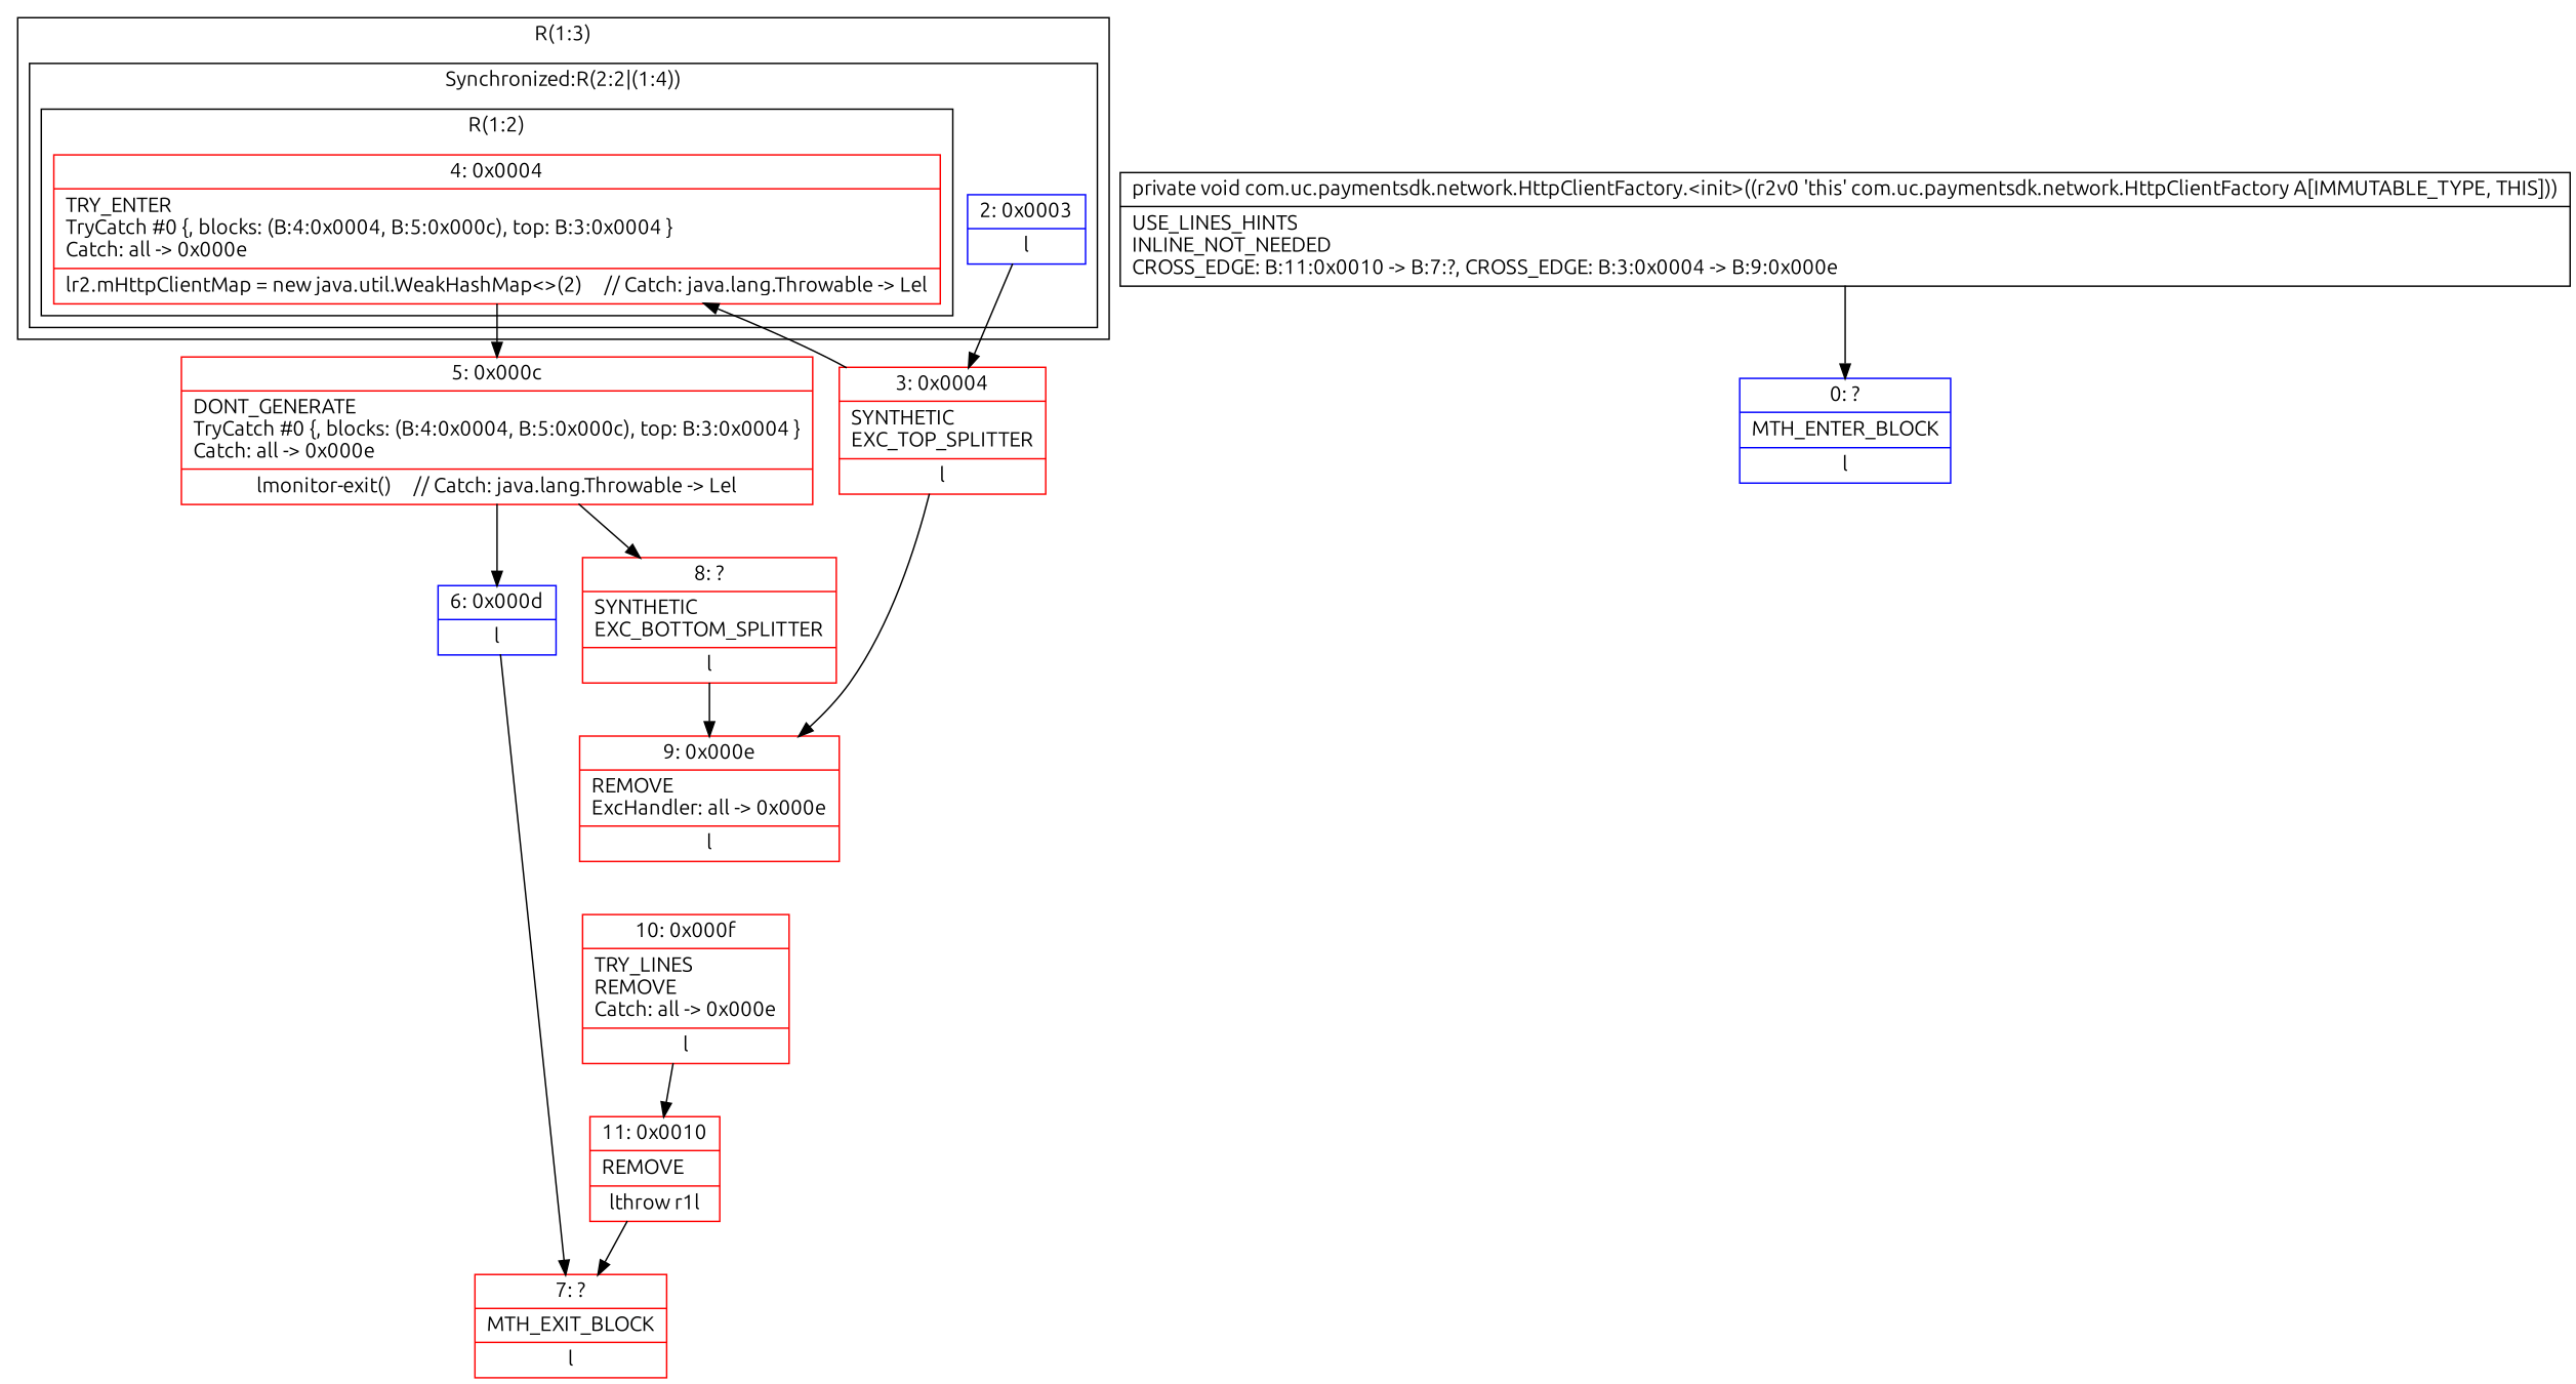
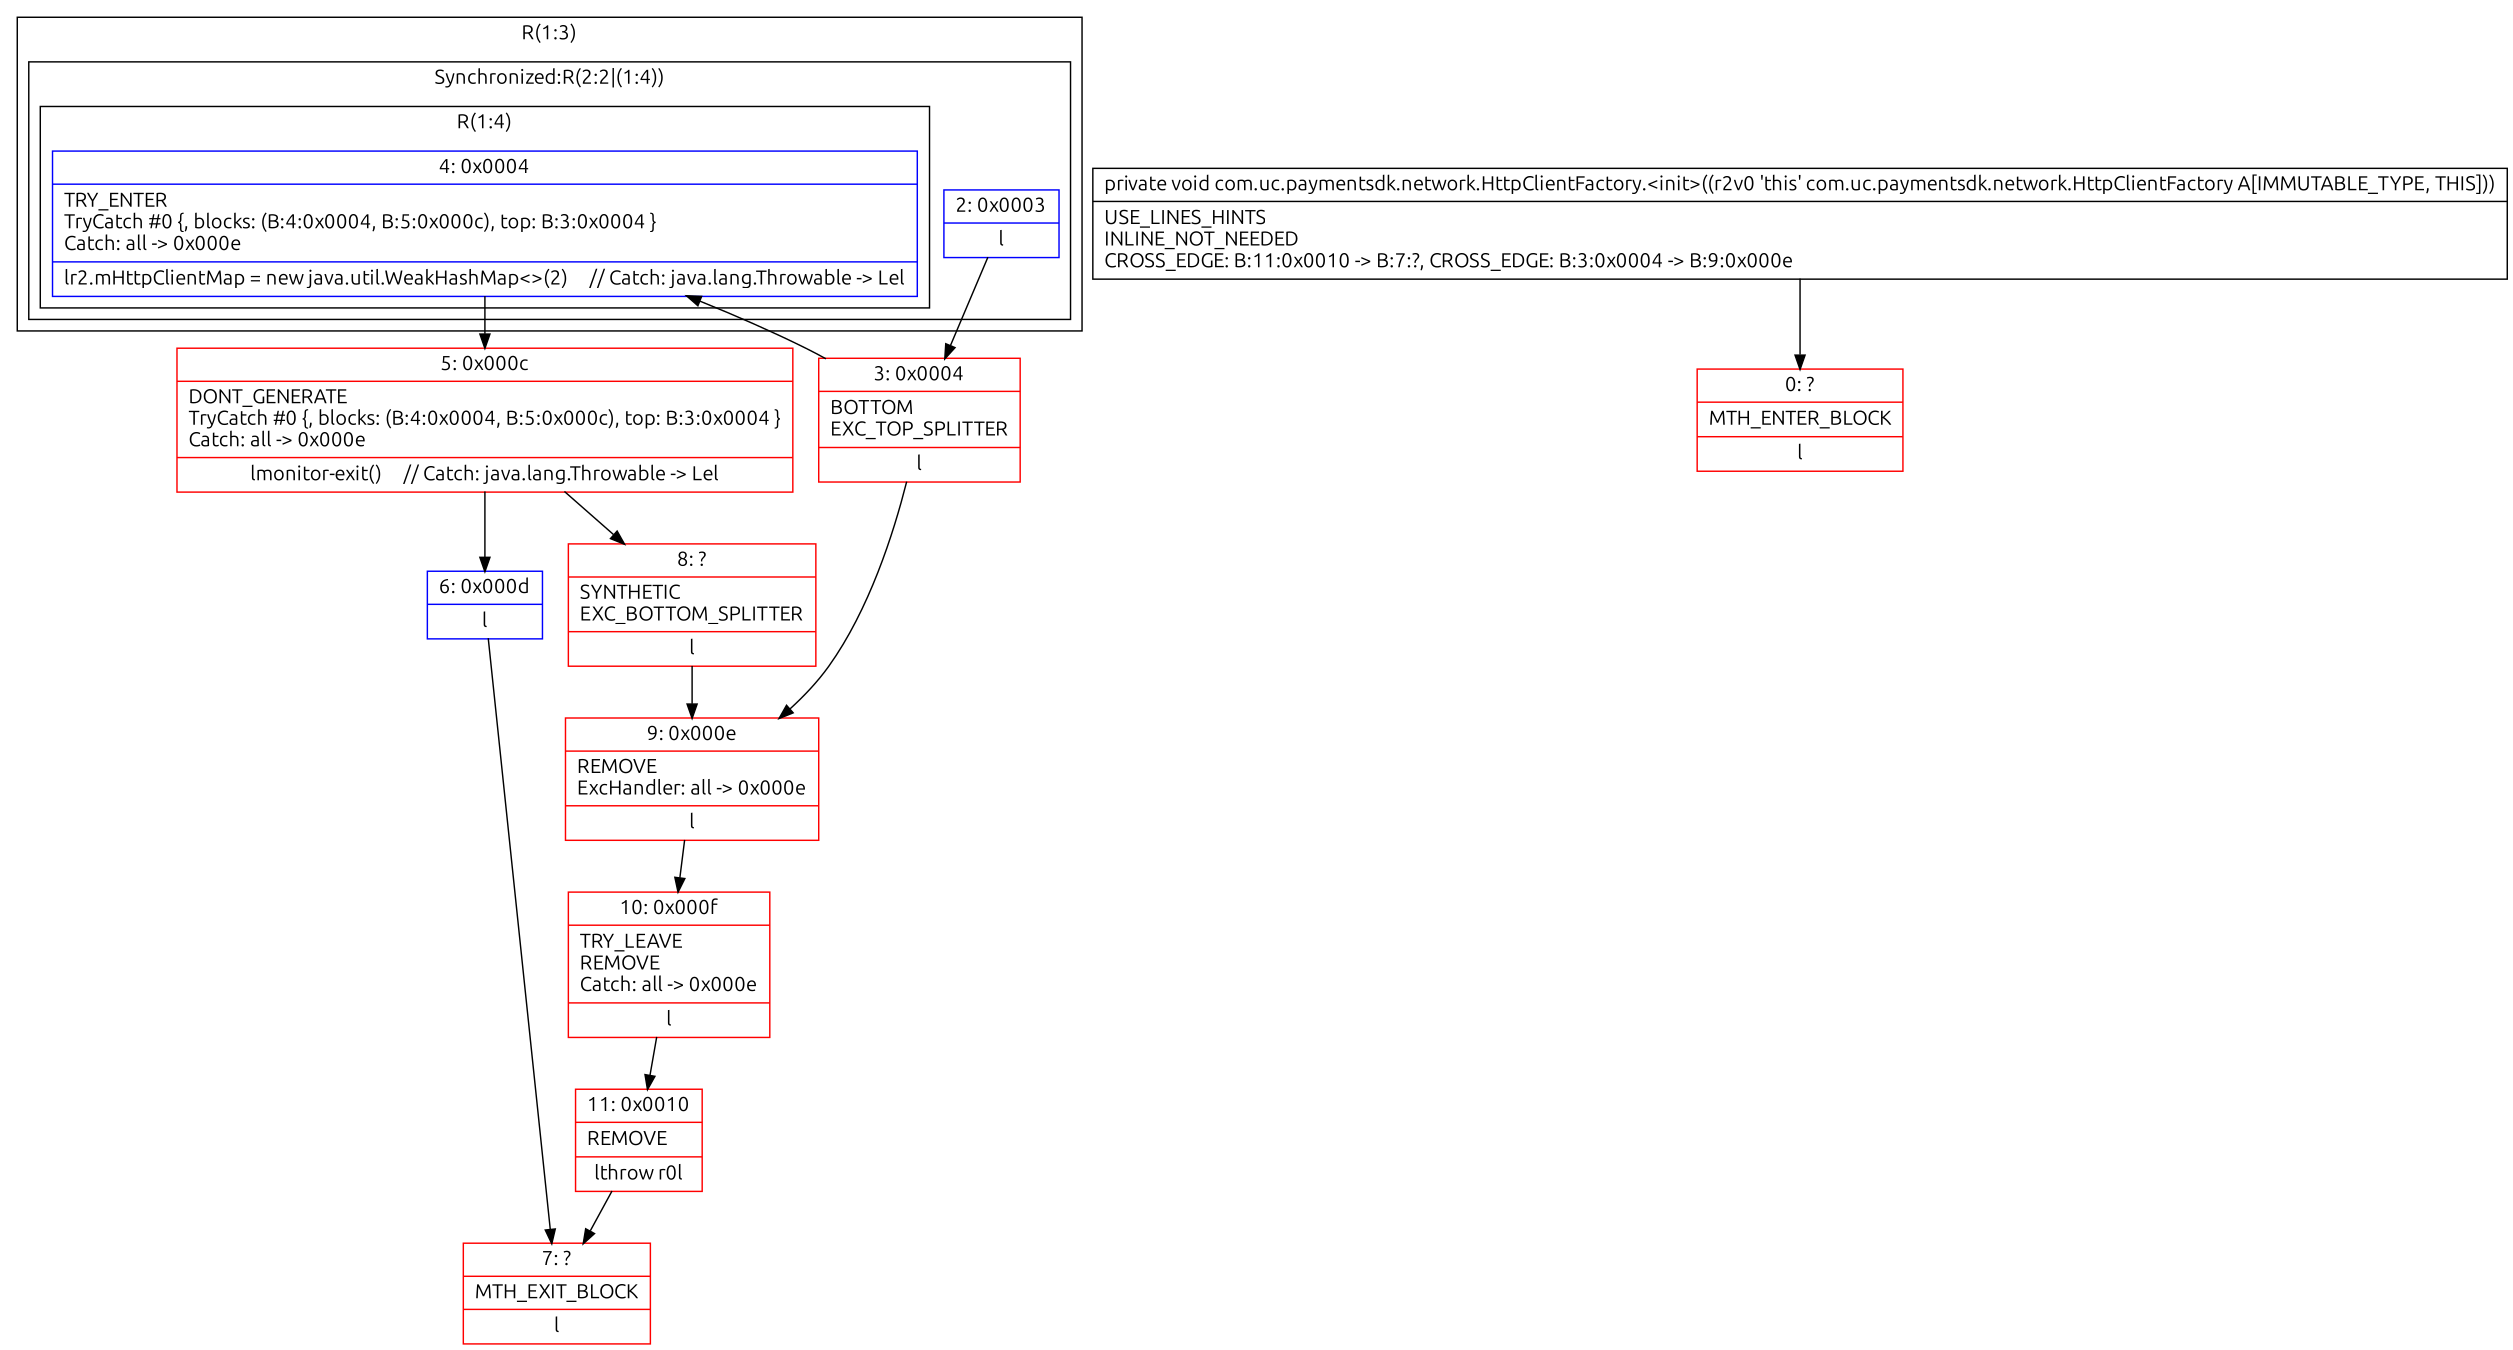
  digraph {
    fontname=Ubuntu
    node [color=red fontname=Ubuntu shape=record]
    edge [fontname=Ubuntu]
-   n1 [label="{4\:\ 0x0004|TRY_ENTER\lTryCatch #0 \{, blocks: (B:4:0x0004, B:5:0x000c), top: B:3:0x0004 \}\lCatch: all \-\> 0x000e\l|lr2.mHttpClientMap = new java.util.WeakHashMap\<\>(2)     \/\/ Catch: java.lang.Throwable \-\> Lel}"]
+   n1 [color=blue label="{4\:\ 0x0004|TRY_ENTER\lTryCatch #0 \{, blocks: (B:4:0x0004, B:5:0x000c), top: B:3:0x0004 \}\lCatch: all \-\> 0x000e\l|lr2.mHttpClientMap = new java.util.WeakHashMap\<\>(2)     \/\/ Catch: java.lang.Throwable \-\> Lel}"]
    n2 [color=blue label="{2\:\ 0x0003|l}"]
    n3 [label="{5\:\ 0x000c|DONT_GENERATE\lTryCatch #0 \{, blocks: (B:4:0x0004, B:5:0x000c), top: B:3:0x0004 \}\lCatch: all \-\> 0x000e\l|lmonitor\-exit()     \/\/ Catch: java.lang.Throwable \-\> Lel}"]
-   n4 [label="{3\:\ 0x0004|SYNTHETIC\lEXC_TOP_SPLITTER\l|l}"]
+   n4 [label="{3\:\ 0x0004|BOTTOM\lEXC_TOP_SPLITTER\l|l}"]
    n5 [label="{9\:\ 0x000e|REMOVE\lExcHandler: all \-\> 0x000e\l|l}"]
    n6 [color=blue label="{6\:\ 0x000d|l}"]
    n7 [label="{8\:\ ?|SYNTHETIC\lEXC_BOTTOM_SPLITTER\l|l}"]
-   n8 [color=blue label="{0\:\ ?|MTH_ENTER_BLOCK\l|l}"]
-   n9 [label="{10\:\ 0x000f|TRY_LINES\lREMOVE\lCatch: all \-\> 0x000e\l|l}"]
+   n8 [label="{0\:\ ?|MTH_ENTER_BLOCK\l|l}"]
+   n9 [label="{10\:\ 0x000f|TRY_LEAVE\lREMOVE\lCatch: all \-\> 0x000e\l|l}"]
    n10 [label="{7\:\ ?|MTH_EXIT_BLOCK\l|l}"]
-   n11 [label="{11\:\ 0x0010|REMOVE\l|lthrow r1l}"]
+   n11 [label="{11\:\ 0x0010|REMOVE\l|lthrow r0l}"]
    n12 [label="{private void com.uc.paymentsdk.network.HttpClientFactory.\<init\>((r2v0 'this' com.uc.paymentsdk.network.HttpClientFactory A[IMMUTABLE_TYPE, THIS]))  | USE_LINES_HINTS\lINLINE_NOT_NEEDED\lCROSS_EDGE: B:11:0x0010 \-\> B:7:?, CROSS_EDGE: B:3:0x0004 \-\> B:9:0x000e\l}" color=""]
    subgraph cluster_1 {
      label="R(1:3)"
      subgraph cluster_2 {
        label="Synchronized:R(2:2|(1:4))"
        n2
        subgraph cluster_3 {
-         label="R(1:2)"
+         label="R(1:4)"
          n1
        }
      }
    }
    n1 -> n3
    n2 -> n4
    n3 -> n6
    n3 -> n7
    n4 -> n1
    n4 -> n5
+   n5 -> n9
    n6 -> n10
    n7 -> n5
    n9 -> n11
    n11 -> n10
    n12 -> n8
  }
